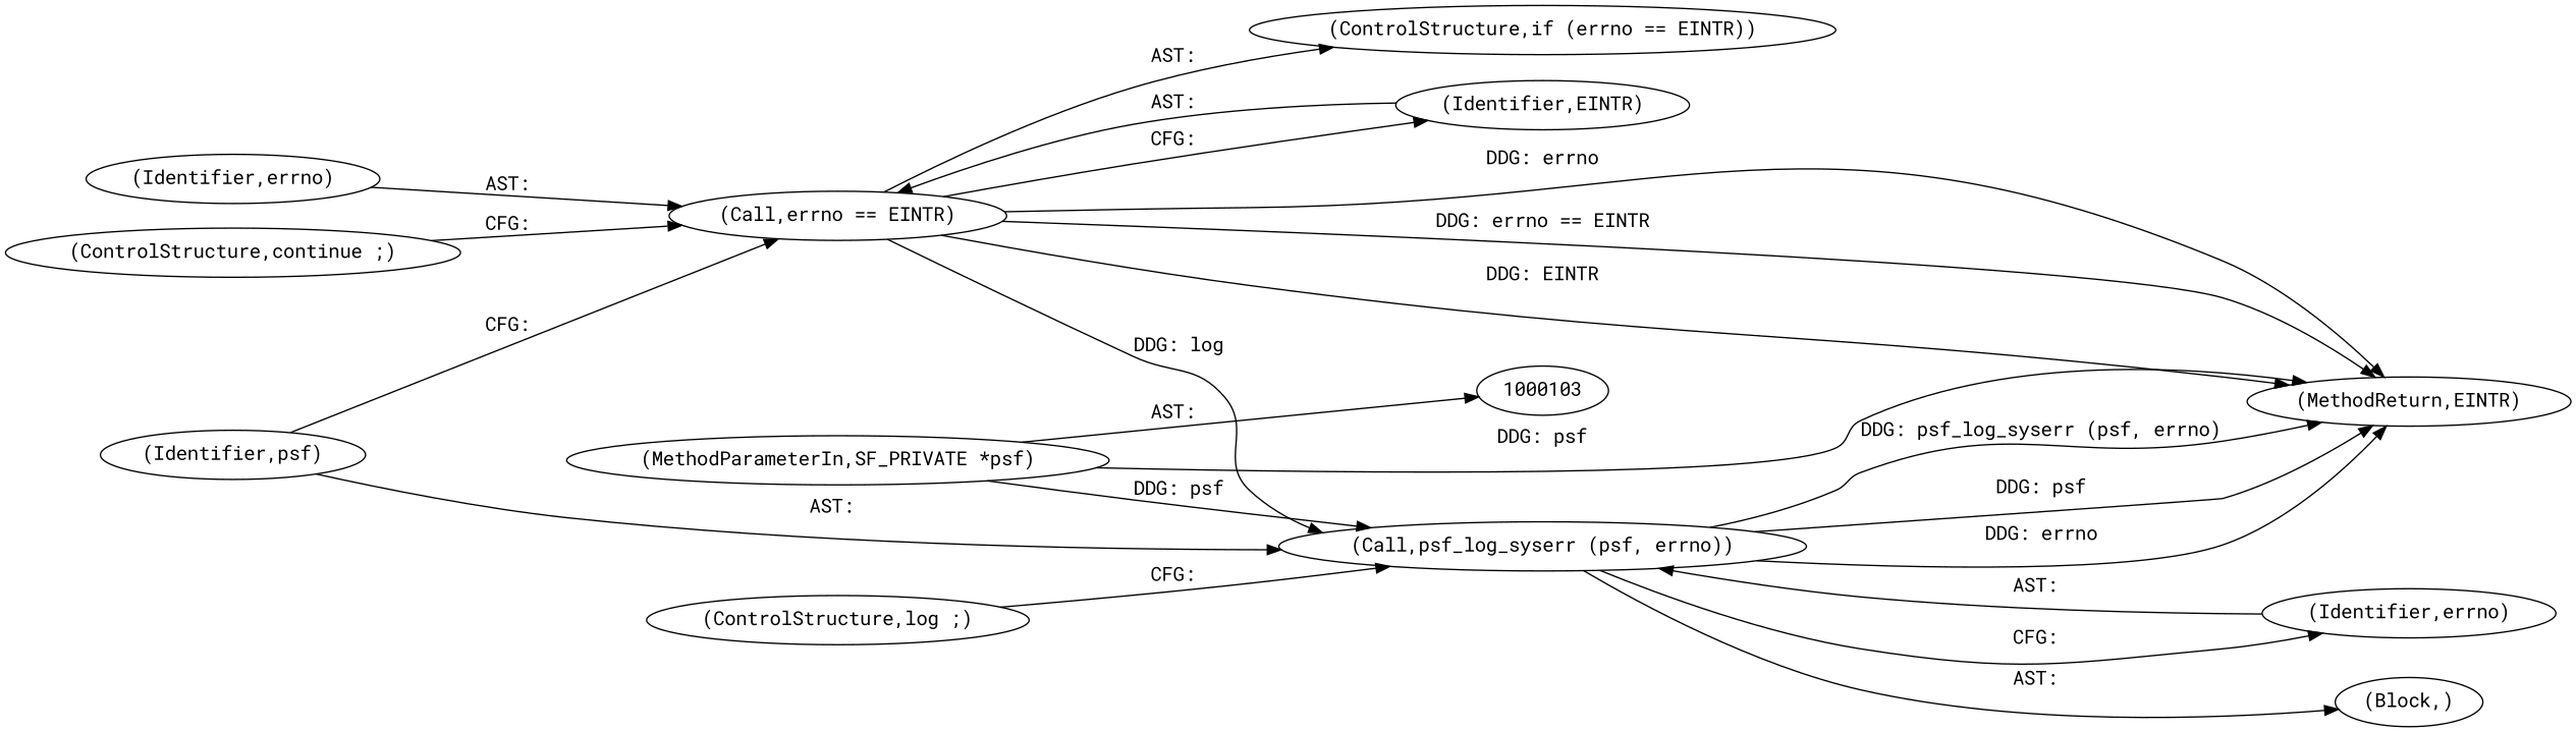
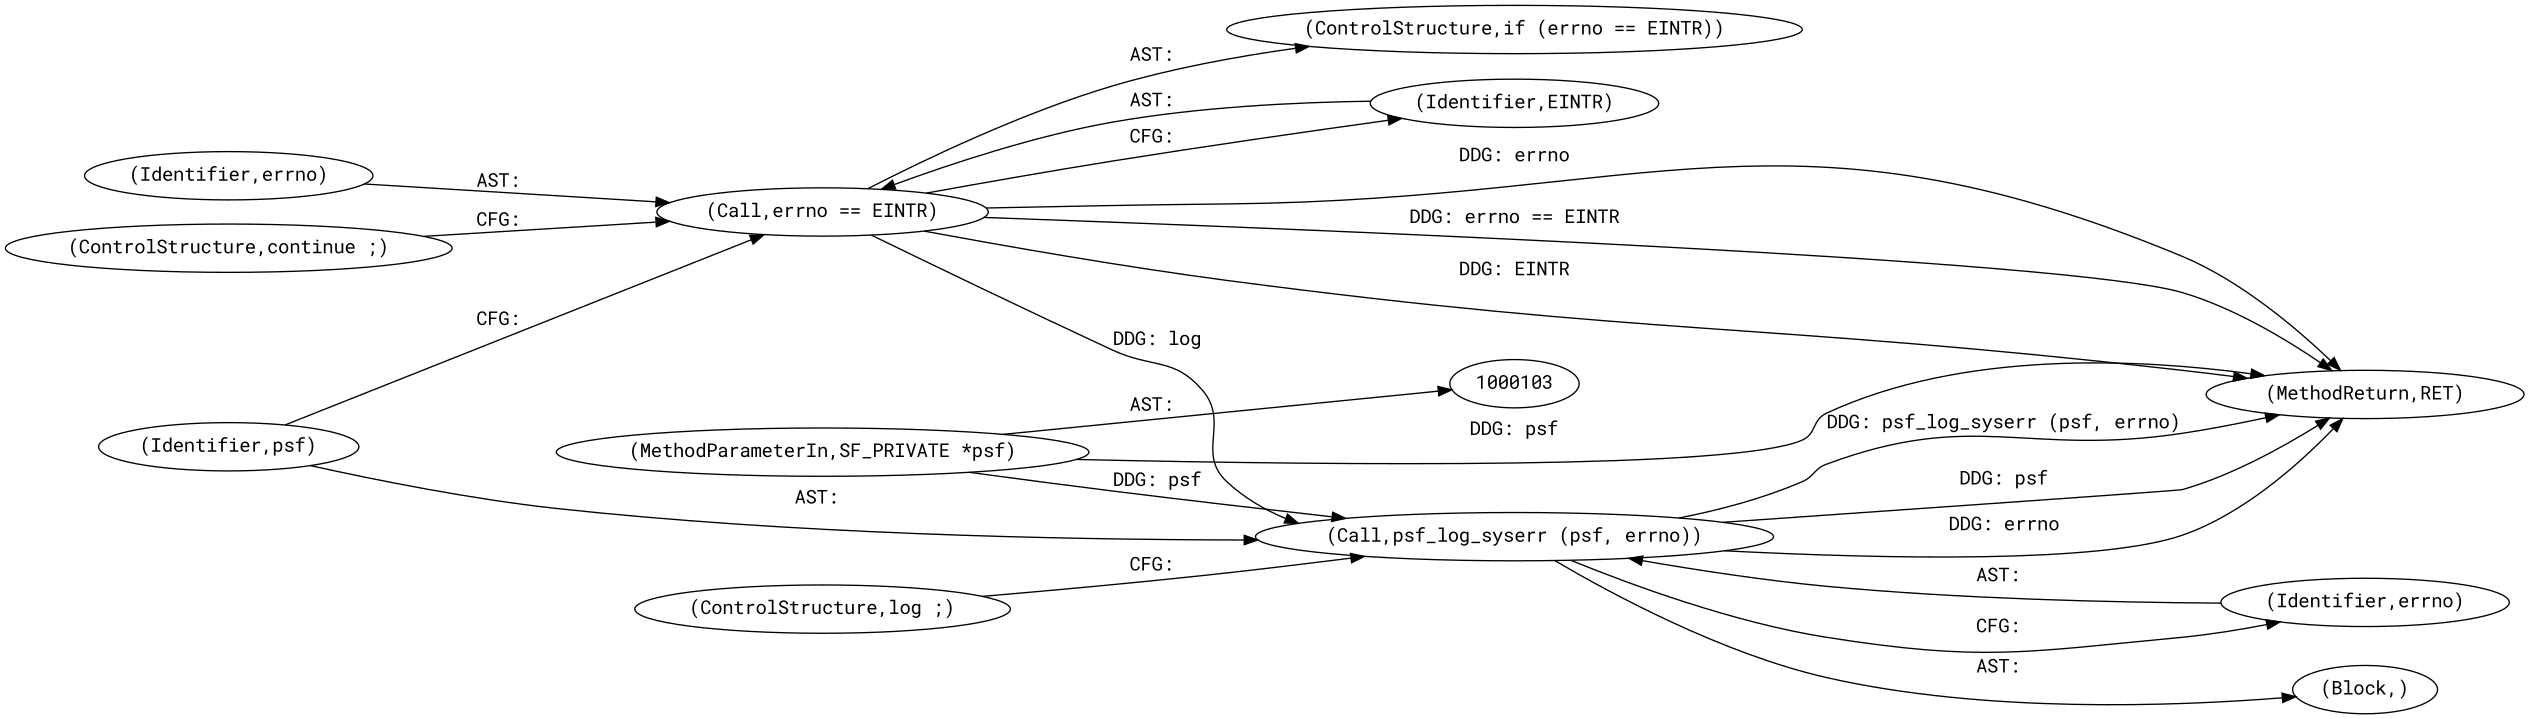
  digraph {
    fontname="Roboto Mono"
    rankdir=LR
    node [fontname="Roboto Mono"]
    edge [fontname="Roboto Mono"]
    n1 [label="(Call,psf_log_syserr (psf, errno))"]
-   n2 [label="(MethodReturn,EINTR)"]
+   n2 [label="(MethodReturn,RET)"]
    n3 [label="(Block,)"]
    n4 [label="(Identifier,errno)"]
    n5 [label="(MethodParameterIn,SF_PRIVATE *psf)"]
    1000103
    n7 [label="(Call,errno == EINTR)"]
    n8 [label="(ControlStructure,if (errno == EINTR))"]
    n9 [label="(Identifier,EINTR)"]
    n10 [label="(ControlStructure,continue ;)"]
    n11 [label="(Identifier,psf)"]
    n12 [label="(ControlStructure,log ;)"]
    n13 [label="(Identifier,errno)"]
    n1 -> n2 [label="DDG: errno"]
    n1 -> n2 [label="DDG: psf_log_syserr (psf, errno)"]
    n1 -> n2 [label="DDG: psf"]
    n1 -> n3 [label="AST: "]
    n1 -> n4 [label="CFG: "]
    n4 -> n1 [label="AST: "]
    n5 -> n1 [label="DDG: psf"]
    n5 -> n2 [label="DDG: psf"]
    n5 -> 1000103 [label="AST: "]
    n7 -> n1 [label="DDG: log"]
    n7 -> n2 [label="DDG: errno == EINTR"]
    n7 -> n2 [label="DDG: EINTR"]
    n7 -> n2 [label="DDG: errno"]
    n7 -> n8 [label="AST: "]
    n7 -> n9 [label="CFG: "]
    n9 -> n7 [label="AST: "]
    n10 -> n7 [label="CFG: "]
    n11 -> n1 [label="AST: "]
    n11 -> n7 [label="CFG: "]
    n12 -> n1 [label="CFG: "]
    n13 -> n7 [label="AST: "]
  }
